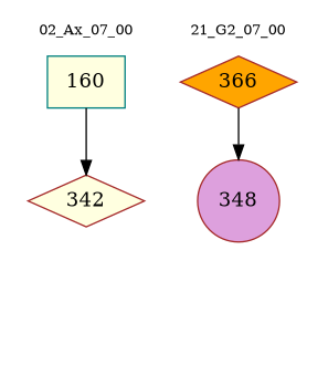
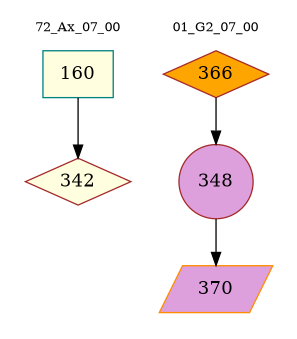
  digraph {
    node [color=brown fillcolor=lightyellow shape=diamond style=filled]
    edge [color=black]
    n1 [color=teal label=160 shape=box]
    n2 [label=342]
    n3 [fillcolor=orange label=366]
    n4 [fillcolor=plum label=348 shape=circle]
+   n5 [color=darkorange fillcolor=plum label=370 shape=parallelogram]
    subgraph cluster_1 {
      color=white
      fontsize=10
-     label="02_Ax_07_00"
+     label="72_Ax_07_00"
      n1
      n2
    }
    subgraph cluster_2 {
      color=white
      fontsize=10
-     label="21_G2_07_00"
+     label="01_G2_07_00"
      n3
      n4
+     n5
    }
    n1 -> n2
    n3 -> n4
+   n4 -> n5
  }
